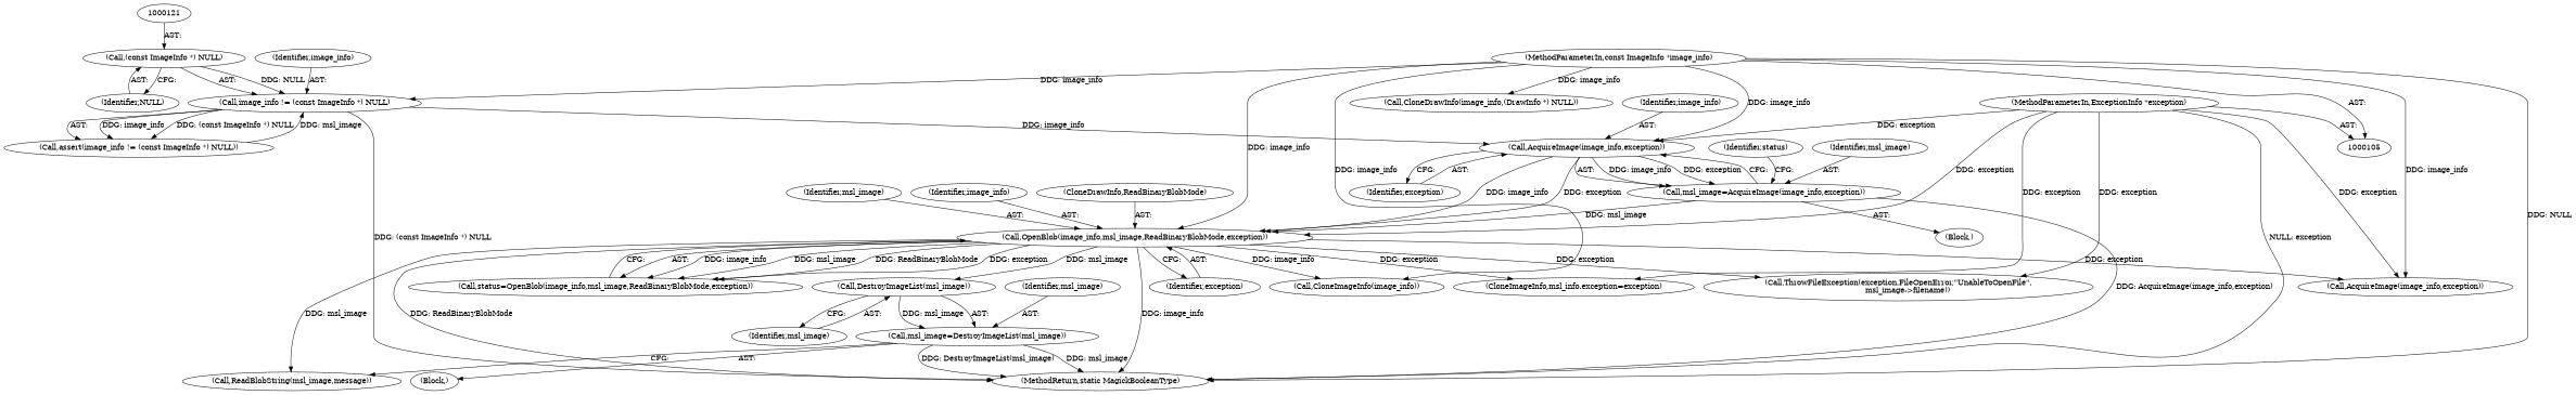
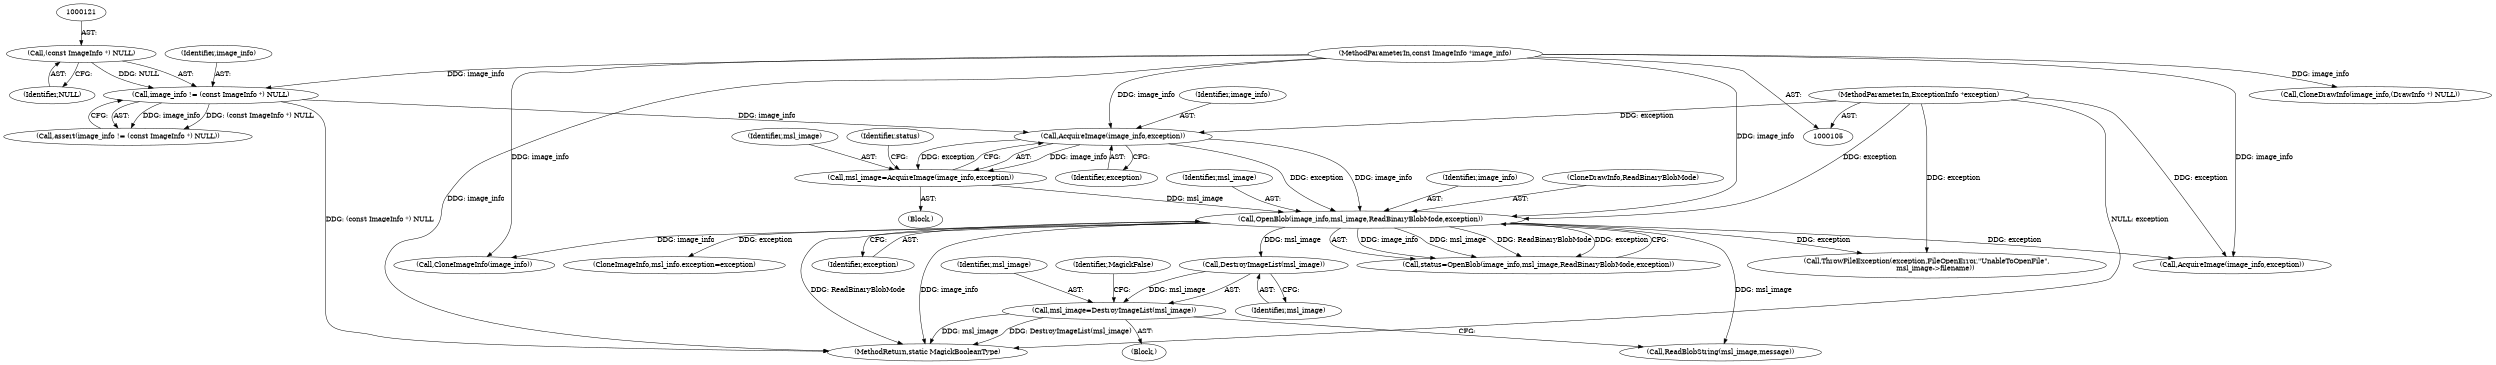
  digraph {
    n1 [label="(Call,msl_image=DestroyImageList(msl_image))"]
    n2 [label="(Block,)"]
    n3 [label="(MethodReturn,static MagickBooleanType)"]
    n4 [label="(Call,ReadBlobString(msl_image,message))"]
    n5 [label="(Call,DestroyImageList(msl_image))"]
    n6 [label="(Identifier,msl_image)"]
    n7 [label="(Call,OpenBlob(image_info,msl_image,ReadBinaryBlobMode,exception))"]
    n8 [label="(Identifier,exception)"]
    n9 [label="(Call,status=OpenBlob(image_info,msl_image,ReadBinaryBlobMode,exception))"]
    n10 [label="(CloneImageInfo,msl_info.exception=exception)"]
    n11 [label="(Call,CloneImageInfo(image_info))"]
    n12 [label="(Call,ThrowFileException(exception,FileOpenError,\"UnableToOpenFile\",\n        msl_image->filename))"]
    n13 [label="(Call,AcquireImage(image_info,exception))"]
    n14 [label="(Call,AcquireImage(image_info,exception))"]
    n15 [label="(Call,msl_image=AcquireImage(image_info,exception))"]
    n16 [label="(Identifier,exception)"]
    n17 [label="(Block,)"]
    n18 [label="(Call,image_info != (const ImageInfo *) NULL)"]
    n19 [label="(Call,assert(image_info != (const ImageInfo *) NULL))"]
    n20 [label="(Call,(const ImageInfo *) NULL)"]
    n21 [label="(Identifier,NULL)"]
    n22 [label="(MethodParameterIn,const ImageInfo *image_info)"]
    n23 [label="(Call,CloneDrawInfo(image_info,(DrawInfo *) NULL))"]
    1000105
    n25 [label="(MethodParameterIn,ExceptionInfo *exception)"]
    n26 [label="(Identifier,status)"]
    n27 [label="(Identifier,image_info)"]
    n28 [label="(Identifier,msl_image)"]
    n29 [label="(Identifier,image_info)"]
    n30 [label="(Identifier,msl_image)"]
    n31 [label="(Identifier,image_info)"]
    n32 [label="(CloneDrawInfo,ReadBinaryBlobMode)"]
+   n33 [label="(Identifier,MagickFalse)"]
    n34 [label="(Identifier,msl_image)"]
    1000121
    n1 -> n2 [label="AST: "]
    n1 -> n3 [label="DDG: DestroyImageList(msl_image)"]
    n1 -> n3 [label="DDG: msl_image"]
    n1 -> n4 [label="CFG: "]
    n5 -> n1 [label="AST: "]
    n5 -> n1 [label="DDG: msl_image"]
    n5 -> n6 [label="CFG: "]
    n6 -> n5 [label="AST: "]
    n7 -> n3 [label="DDG: ReadBinaryBlobMode"]
    n7 -> n3 [label="DDG: image_info"]
    n7 -> n4 [label="DDG: msl_image"]
    n7 -> n5 [label="DDG: msl_image"]
    n7 -> n8 [label="CFG: "]
    n7 -> n9 [label="AST: "]
    n7 -> n9 [label="DDG: image_info"]
    n7 -> n9 [label="DDG: msl_image"]
    n7 -> n9 [label="DDG: ReadBinaryBlobMode"]
    n7 -> n9 [label="DDG: exception"]
    n7 -> n10 [label="DDG: exception"]
    n7 -> n11 [label="DDG: image_info"]
    n7 -> n12 [label="DDG: exception"]
    n7 -> n13 [label="DDG: exception"]
    n8 -> n7 [label="AST: "]
    n9 -> n7 [label="CFG: "]
    n14 -> n7 [label="DDG: image_info"]
    n14 -> n7 [label="DDG: exception"]
    n14 -> n15 [label="AST: "]
    n14 -> n15 [label="DDG: image_info"]
    n14 -> n15 [label="DDG: exception"]
    n14 -> n16 [label="CFG: "]
-   n15 -> n3 [label="DDG: AcquireImage(image_info,exception)"]
    n15 -> n7 [label="DDG: msl_image"]
    n15 -> n14 [label="CFG: "]
    n15 -> n17 [label="AST: "]
    n16 -> n14 [label="AST: "]
    n18 -> n3 [label="DDG: (const ImageInfo *) NULL"]
    n18 -> n14 [label="DDG: image_info"]
    n18 -> n19 [label="AST: "]
    n18 -> n19 [label="DDG: image_info"]
    n18 -> n19 [label="DDG: (const ImageInfo *) NULL"]
-   n19 -> n18 [label="DDG: msl_image"]
+   n19 -> n18 [label="CFG: "]
    n20 -> n18 [label="AST: "]
    n20 -> n18 [label="DDG: NULL"]
    n20 -> n21 [label="CFG: "]
    n21 -> n20 [label="AST: "]
-   n22 -> n3 [label="DDG: NULL"]
+   n22 -> n3 [label="DDG: image_info"]
    n22 -> n7 [label="DDG: image_info"]
    n22 -> n11 [label="DDG: image_info"]
    n22 -> n13 [label="DDG: image_info"]
    n22 -> n14 [label="DDG: image_info"]
    n22 -> n18 [label="DDG: image_info"]
    n22 -> n23 [label="DDG: image_info"]
    n22 -> 1000105 [label="AST: "]
    n25 -> n3 [label="NULL: exception"]
    n25 -> n7 [label="DDG: exception"]
-   n25 -> n10 [label="DDG: exception"]
    n25 -> n12 [label="DDG: exception"]
    n25 -> n13 [label="DDG: exception"]
    n25 -> n14 [label="DDG: exception"]
    n25 -> 1000105 [label="AST: "]
    n26 -> n15 [label="CFG: "]
    n27 -> n18 [label="AST: "]
    n28 -> n7 [label="AST: "]
    n29 -> n7 [label="AST: "]
    n30 -> n1 [label="AST: "]
    n31 -> n14 [label="AST: "]
    n32 -> n7 [label="AST: "]
+   n33 -> n1 [label="CFG: "]
    n34 -> n15 [label="AST: "]
    1000121 -> n20 [label="AST: "]
  }
